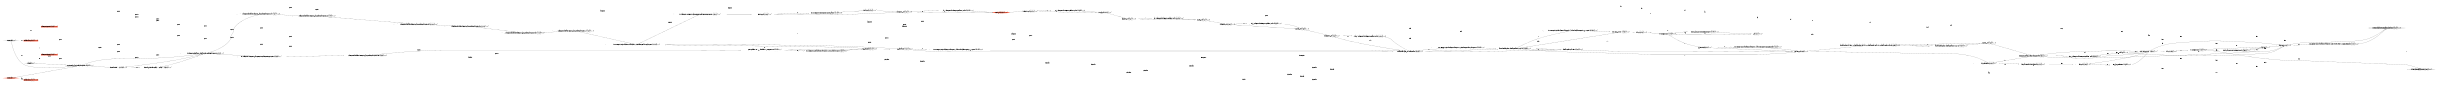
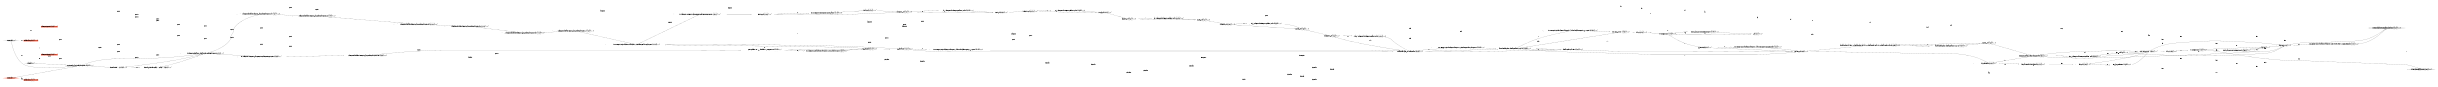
  digraph {
    rankdir=LR
    node [fillcolor=white shape=ellipse style=filled]
    edge [style=bold]
    n1 [label="formatExpression != null@@@36@@@['1', '1', '0']" shape=diamond]
    n2 [label="ModifiableSolrParams params = new ModifiableSolrParams()@@@16@@@['1', '1', '1']"]
    n3 [label="format = ((StreamExpressionValue)formatExpression.getParameter()).getValue()@@@37@@@['1', '1', '0']"]
    n4 [label="throw new IOException(String.format(Locale.ROOT,\"invalid expression %s - collectionName expected as first operand\",expression))@@@40@@@['1', '1', '0']"]
    n5 [label="params.set(namedParam.getName(),namedParam.getParameter().toString().trim())@@@19@@@['1', '1', '1']"]
    n6 [fillcolor=lightgray label="init(zkHost,collectionName,params,metrics)@@@38@@@['0', '0', '1']"]
    n7 [label="!namedParam.getName().equals(\"zkHost\")@@@18@@@['0', '0', '1']" shape=diamond]
    n8 [fillcolor=lightgray label="init(collectionName,params,field,metrics,start,end,gap,format,zkHost)@@@73@@@['1', '1', '0']"]
    n9 [label="throw new IOException(String.format(Locale.ROOT,\"invalid expression %s - at least one metric expected.\",expression,collectionName))@@@52@@@['1', '1', '0']"]
    n10 [label="throw new IOException(String.format(Locale.ROOT,\"invalid expression %s - zkHost not found for collection '%s'\",expression,collectionName))@@@71@@@['1', '1', '0']"]
    n11 [label="throw new IOException(String.format(Locale.ROOT,\"invalid expression %s - at least one named parameter expected. eg. 'q=*:*'\",expression))@@@43@@@['1', '1', '0']"]
    n12 [label="StreamExpressionNamedParameter endExpression = factory.getNamedOperand(expression,\"end\")@@@9@@@['1', '1', '0']"]
    n13 [label="endExpression != null@@@24@@@['1', '1', '0']" shape=diamond]
    n14 [label="StreamExpressionNamedParameter fieldExpression = factory.getNamedOperand(expression,\"field\")@@@10@@@['1', '1', '0']"]
    n15 [label="String gap = null@@@27@@@['1', '1', '0']"]
    n16 [label="end = ((StreamExpressionValue)endExpression.getParameter()).getValue()@@@25@@@['1', '1', '0']"]
    n17 [label="StreamExpressionNamedParameter gapExpression = factory.getNamedOperand(expression,\"gap\")@@@11@@@['1', '1', '0']"]
    n18 [label="fieldExpression != null@@@32@@@['1', '1', '0']" shape=diamond]
    n19 [fillcolor=tomato label="TimeSeriesStream['1', '0', '0']" shape=diamond]
    n20 [label="String collectionName = factory.getValueOperand(expression,0)@@@3@@@['1', '1', '1']"]
    n21 [fillcolor=tomato label="StreamFactory factory@@@2@@@['1', '0', '0']" shape=box]
    n22 [fillcolor=tomato label="StreamFactory factory@@@2@@@['1', '1', '0']" shape=box]
    n23 [label="List<StreamExpressionNamedParameter> namedParams = factory.getNamedOperands(expression)@@@4@@@['1', '1', '1']"]
    n24 [label="zkHost = factory.getCollectionZkHost(collectionName)@@@24@@@['0', '0', '1']"]
    n25 [label="zkHost = ((StreamExpressionValue)zkHostExpression.getParameter()).getValue()@@@30@@@['1', '1', '1']"]
    n26 [label="null == collectionName@@@10@@@['0', '0', '1']" shape=diamond]
    n27 [label="collectionName.indexOf('\"') > -1@@@4@@@['0', '1', '0']" shape=diamond]
    n28 [label="StreamExpressionNamedParameter formatExpression = factory.getNamedOperand(expression,\"format\")@@@12@@@['1', '1', '0']"]
    n29 [label="StreamExpressionNamedParameter qExpression = factory.getNamedOperand(expression,\"q\")@@@13@@@['1', '1', '0']"]
    n30 [fillcolor=tomato label="StreamExpression expression@@@2@@@['0', '0', '1']" shape=box]
    n31 [label="throw new IOException(String.format(Locale.ROOT,\"invalid expression %s - collectionName expected as first operand\",expression))@@@11@@@['1', '1', '1']"]
    n32 [label="List<StreamExpression> metricExpressions = factory.getExpressionOperandsRepresentingTypes(expression,,)@@@15@@@['1', '1', '0']"]
    n33 [label="StreamExpressionNamedParameter startExpression = factory.getNamedOperand(expression,\"start\")@@@8@@@['1', '1', '0']"]
    n34 [label="String zkHost = null@@@22@@@['1', '1', '1']"]
    n35 [label="Metric(( metrics = new Metric((((@@@45@@@['1', '1', '0']"]
    n36 [label="start = ((StreamExpressionValue)startExpression.getParameter()).getValue()@@@21@@@['1', '1', '0']"]
-   n37 [fillcolor=tomato label="String end = null@@@23@@@['1', '1', '0']"]
+   n37 [label="String end = null@@@23@@@['1', '1', '0']"]
    n38 [label="List<StreamExpression> metricExpressions = factory.getExpressionOperandsRepresentingTypes(expression,)@@@5@@@['0', '0', '1']"]
    n39 [label="zkHost == null@@@25@@@['0', '0', '1']" shape=diamond]
    n40 [label="zkHost == null@@@63@@@['1', '1', '0']" shape=diamond]
    n41 [label="Metric(( metrics = new Metric((((@@@32@@@['1', '1', '1']"]
    n42 [label="null == zkHost@@@70@@@['1', '1', '0']" shape=diamond]
    n43 [label="0 == namedParams.size()@@@13@@@['0', '0', '1']" shape=diamond]
    n44 [label="collectionName = collectionName.replaceAll(\"\"\",\"\").replaceAll(\" \",\"\")@@@5@@@['0', '1', '0']"]
    n45 [label="qExpression == null@@@16@@@['1', '1', '0']" shape=diamond]
    n46 [fillcolor=lightgray label="StatsStream['0', '0', '1']" shape=diamond]
    n47 [label="throw new IOException(String.format(Locale.ROOT,\"invalid expression %s - unknown operands found\",expression))@@@8@@@['0', '0', '1']"]
    n48 [label="StreamExpressionNamedParameter zkHostExpression = factory.getNamedOperand(expression,\"zkHost\")@@@6@@@['0', '0', '1']"]
    n49 [label="throw new IOException(String.format(Locale.ROOT,\"invalid expression %s - at least one named parameter expected. eg. 'q=*:*'\",expression))@@@14@@@['0', '0', '1']"]
    n50 [label="idx < metricExpressions.size()@@@34@@@['0', '0', '1']" shape=diamond]
    n51 [label="metrics(idx( = factory.constructMetric(metricExpressions.get(idx))@@@36@@@['1', '1', '1']"]
    n52 [label="++idx@@@35@@@['1', '1', '1']"]
    n53 [label="null == zkHostExpression@@@23@@@['0', '0', '1']" shape=diamond]
    n54 [label="zkHostExpression.getParameter() instanceof StreamExpressionValue@@@29@@@['1', '1', '1']" shape=diamond]
    n55 [label="zkHost = factory.getDefaultZkHost()@@@26@@@['0', '0', '1']"]
    n56 [label="field = ((StreamExpressionValue)fieldExpression.getParameter()).getValue()@@@33@@@['1', '1', '0']"]
    n57 [label="String format = null@@@35@@@['1', '1', '0']"]
    n58 [label="int idx = 0@@@33@@@['0', '0', '1']"]
    n59 [label="expression.getParameters().size() != 1 + namedParams.size() + metricExpressions.size()@@@7@@@['0', '0', '1']" shape=diamond]
    n60 [label="gap = ((StreamExpressionValue)gapExpression.getParameter()).getValue()@@@29@@@['1', '1', '0']"]
    n61 [label="String field = null@@@31@@@['1', '1', '0']"]
    n62 [label="startExpression != null@@@20@@@['1', '1', '0']" shape=diamond]
    n63 [label="int idx = 0@@@46@@@['1', '1', '0']"]
    n64 [label="idx < metricExpressions.size()@@@47@@@['1', '1', '0']" shape=diamond]
    n65 [label="metrics(idx( = factory.constructMetric(metricExpressions.get(idx))@@@49@@@['1', '1', '0']"]
    n66 [label="0 == metrics.length@@@51@@@['1', '1', '0']" shape=diamond]
    n67 [label="++idx@@@48@@@['1', '1', '0']"]
    n68 [label="throw new IOException(\"The timeseries expression requires the q parameter\")@@@17@@@['1', '1', '0']"]
    n69 [label="String start = null@@@19@@@['1', '1', '0']"]
    n70 [label="gapExpression != null@@@28@@@['1', '1', '0']" shape=diamond]
    n71 [label="!namedParam.getName().equals(\"zkHost\") && !namedParam.getName().equals(\"start\") && !namedParam.getName().equals(\"end\") && !namedParam.getName().equals(\"gap\")@@@56@@@['1', '1', '0']" shape=diamond]
    n72 [label="params.add(namedParam.getName(),namedParam.getParameter().toString().trim())@@@57@@@['1', '1', '0']"]
    n73 [label="String zkHost = null@@@60@@@['1', '1', '0']"]
    n74 [fillcolor=tomato label="StreamExpression expression@@@2@@@['0', '1', '0']" shape=box]
    n75 [fillcolor=lightgray label="TimeSeriesStream['0', '1', '0']" shape=diamond]
    n1 -> n2
    n1 -> n3
    n1 -> n3 [label=true style=dotted]
    n2 -> n4
    n2 -> n4 [label=true style=dotted]
    n2 -> n5
    n2 -> n6 [label=params style=solid]
    n2 -> n7
    n3 -> n2
    n3 -> n4 [label=format style=solid]
    n3 -> n8 [label=format style=solid]
    n3 -> n9 [label=format style=solid]
    n3 -> n10 [label=format style=solid]
    n3 -> n11 [label=format style=solid]
    n4 -> n5
    n5 -> n7
    n5 -> n11 [label=true style=dotted]
    n5 -> n11
    n5 -> n34
    n5 -> n35
    n7 -> n5 [label=true style=dotted]
    n7 -> n5
    n7 -> n34
    n8 -> n6 [label=0 style=dashed]
    n9 -> n34
    n10 -> n8
    n11 -> n35
    n12 -> n13 [label=endExpression style=solid]
    n12 -> n14
    n13 -> n15
    n13 -> n16
    n13 -> n16 [label=true style=dotted]
    n14 -> n17
    n14 -> n18 [label=fieldExpression style=solid]
    n15 -> n8 [label=gap style=solid]
    n15 -> n70
    n16 -> n8 [label=end style=solid]
    n16 -> n15
    n17 -> n28
    n17 -> n70 [label=gapExpression style=solid]
    n18 -> n56 [label=true style=dotted]
    n18 -> n56
    n18 -> n57
    n19 -> n20
    n19 -> n21 [label=params style=dotted]
    n19 -> n22 [label=true style=dotted]
    n20 -> n2 [label=collectionName style=solid]
    n20 -> n6 [label=collectionName style=solid]
    n20 -> n8 [label=collectionName style=solid]
    n20 -> n9 [label=collectionName style=solid]
    n20 -> n10 [label=collectionName style=solid]
    n20 -> n23
    n20 -> n24 [label=collectionName style=solid]
    n20 -> n25 [label=collectionName style=solid]
    n20 -> n26 [label=collectionName style=solid]
    n20 -> n27
    n22 -> n4 [label=expression style=solid]
    n22 -> n9 [label=expression style=solid]
    n22 -> n10 [label=expression style=solid]
    n22 -> n11 [label=expression style=solid]
    n22 -> n12 [label=expression style=solid]
    n22 -> n14 [label=expression style=solid]
    n22 -> n17 [label=expression style=solid]
    n22 -> n20 [label=expression style=solid]
    n22 -> n23 [label=expression style=solid]
    n22 -> n28 [label=expression style=solid]
    n22 -> n29 [label=expression style=solid]
    n22 -> n30 [label=0 style=dashed]
    n22 -> n31 [label=expression style=solid]
    n22 -> n32 [label=expression style=solid]
    n22 -> n33 [label=expression style=solid]
    n23 -> n33
    n23 -> n38
    n24 -> n6 [label=zkHost style=solid]
    n24 -> n39
    n24 -> n39 [label=zkHost style=solid]
    n25 -> n6 [label=zkHost style=solid]
    n25 -> n8 [label=zkHost style=solid]
    n25 -> n40
    n25 -> n40 [label=zkHost style=solid]
    n25 -> n41
    n25 -> n42 [label=zkHost style=solid]
    n26 -> n31 [label=true style=dotted]
    n26 -> n31
    n26 -> n43
    n27 -> n23
    n27 -> n44 [label=true style=dotted]
    n27 -> n44
    n28 -> n1 [label=formatExpression style=solid]
    n28 -> n29
    n29 -> n31
    n29 -> n45 [label=qExpression style=solid]
    n30 -> n20 [label=expression style=solid]
    n30 -> n23 [label=expression style=solid]
    n30 -> n31 [label=expression style=solid]
    n30 -> n38 [label=expression style=solid]
    n30 -> n47 [label=expression style=solid]
    n30 -> n48 [label=expression style=solid]
    n30 -> n49 [label=expression style=solid]
    n31 -> n32
    n31 -> n43
    n31 -> n54 [label=zkHostExpression style=solid]
    n32 -> n45
    n33 -> n12
    n33 -> n62 [label=startExpression style=solid]
    n34 -> n6 [label=zkHost style=solid]
    n34 -> n8 [label=params style=solid]
    n34 -> n53
    n34 -> n71
    n35 -> n8 [label=metrics style=solid]
    n35 -> n63
    n36 -> n8 [label=start style=solid]
    n36 -> n37
    n37 -> n8 [label=end style=solid]
    n37 -> n13
    n38 -> n48
    n39 -> n41
    n39 -> n55
    n39 -> n55 [label=true style=dotted]
    n40 -> n41 [label=true style=dotted]
    n40 -> n41
    n40 -> n42
    n41 -> n6 [label=metrics style=solid]
    n41 -> n8 [label=zkHost style=solid]
    n41 -> n42
    n41 -> n42 [label=zkHost style=solid]
    n41 -> n58
    n42 -> n8
    n42 -> n10
    n42 -> n10 [label=true style=dotted]
    n43 -> n2
    n43 -> n49 [label=true style=dotted]
    n43 -> n49
    n44 -> n2 [label=collectionName style=solid]
    n44 -> n8 [label=collectionName style=solid]
    n44 -> n9 [label=collectionName style=solid]
    n44 -> n10 [label=collectionName style=solid]
    n44 -> n23
    n44 -> n25 [label=collectionName style=solid]
    n45 -> n47 [label=0 style=dashed]
    n45 -> n62
    n45 -> n68 [label=true style=dotted]
    n45 -> n68
    n46 -> n20
    n46 -> n30 [label=true style=dotted]
    n47 -> n26
    n48 -> n53 [label=zkHostExpression style=solid]
    n48 -> n59
    n49 -> n2
    n50 -> n6
    n50 -> n51 [label=true style=dotted]
    n50 -> n51
    n50 -> n52 [label=true style=dotted]
    n51 -> n6 [label=metrics style=solid]
    n51 -> n8 [label=zkHost style=solid]
    n51 -> n42 [label=zkHost style=solid]
    n51 -> n42
    n51 -> n50 [label=idx style=solid]
    n51 -> n52
    n52 -> n42
    n52 -> n50
    n52 -> n51 [label=true style=dotted]
    n52 -> n51
    n53 -> n24 [label=true style=dotted]
    n53 -> n24
    n53 -> n39 [label=true style=dotted]
    n53 -> n54
    n53 -> n54 [label=false style=dotted]
    n54 -> n25 [label=true style=dotted]
    n54 -> n25
    n54 -> n40 [label=true style=dotted]
    n54 -> n41
    n54 -> n52
    n54 -> n52 [label=false style=dotted]
    n55 -> n6 [label=zkHost style=solid]
    n55 -> n41
    n56 -> n8 [label=field style=solid]
    n56 -> n57
    n57 -> n1
    n57 -> n4 [label=format style=solid]
    n57 -> n8 [label=format style=solid]
    n57 -> n9 [label=format style=solid]
    n57 -> n10 [label=format style=solid]
    n57 -> n11 [label=format style=solid]
    n58 -> n50 [label=idx style=solid]
    n58 -> n50
    n58 -> n51 [label=idx style=solid]
    n59 -> n26
    n59 -> n47 [label=true style=dotted]
    n59 -> n47
    n60 -> n8 [label=gap style=solid]
    n60 -> n61
    n61 -> n8 [label=field style=solid]
    n61 -> n18
    n62 -> n36
    n62 -> n36 [label=true style=dotted]
    n62 -> n37
    n63 -> n64 [label=idx style=solid]
    n63 -> n64
    n63 -> n65 [label=idx style=solid]
    n64 -> n65
    n64 -> n65 [label=true style=dotted]
    n64 -> n66
    n64 -> n67 [label=true style=dotted]
    n65 -> n8 [label=metrics style=solid]
    n65 -> n64 [label=idx style=solid]
    n65 -> n67
    n66 -> n9 [label=true style=dotted]
    n66 -> n9
    n66 -> n34
    n67 -> n64
    n68 -> n69
    n69 -> n8 [label=start style=solid]
    n69 -> n62
    n70 -> n60 [label=true style=dotted]
    n70 -> n60
    n70 -> n61
    n71 -> n7 [label=0 style=dashed]
    n71 -> n72
    n71 -> n72 [label=true style=dotted]
    n71 -> n73
    n72 -> n5 [label=0 style=dashed]
    n72 -> n71
    n72 -> n73
    n73 -> n8 [label=zkHost style=solid]
    n73 -> n42 [label=zkHost style=solid]
    n73 -> n54
    n74 -> n4 [label=expression style=solid]
    n74 -> n9 [label=expression style=solid]
    n74 -> n10 [label=expression style=solid]
    n74 -> n11 [label=expression style=solid]
    n74 -> n12 [label=expression style=solid]
    n74 -> n14 [label=expression style=solid]
    n74 -> n17 [label=expression style=solid]
    n74 -> n20 [label=expression style=solid]
    n74 -> n23 [label=expression style=solid]
    n74 -> n28 [label=expression style=solid]
    n74 -> n29 [label=expression style=solid]
    n74 -> n31 [label=expression style=solid]
    n74 -> n32 [label=expression style=solid]
    n74 -> n33 [label=expression style=solid]
    n75 -> n20
    n75 -> n22 [label=true style=dotted]
    n75 -> n74 [label=true style=dotted]
  }
